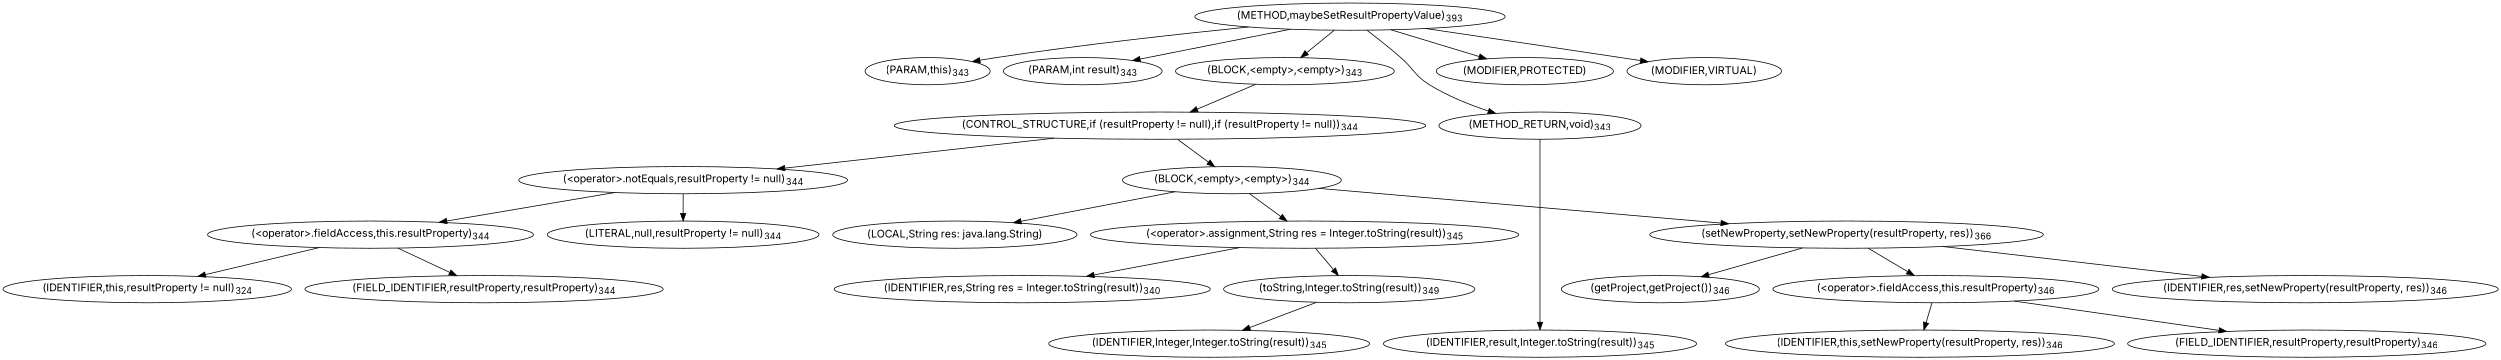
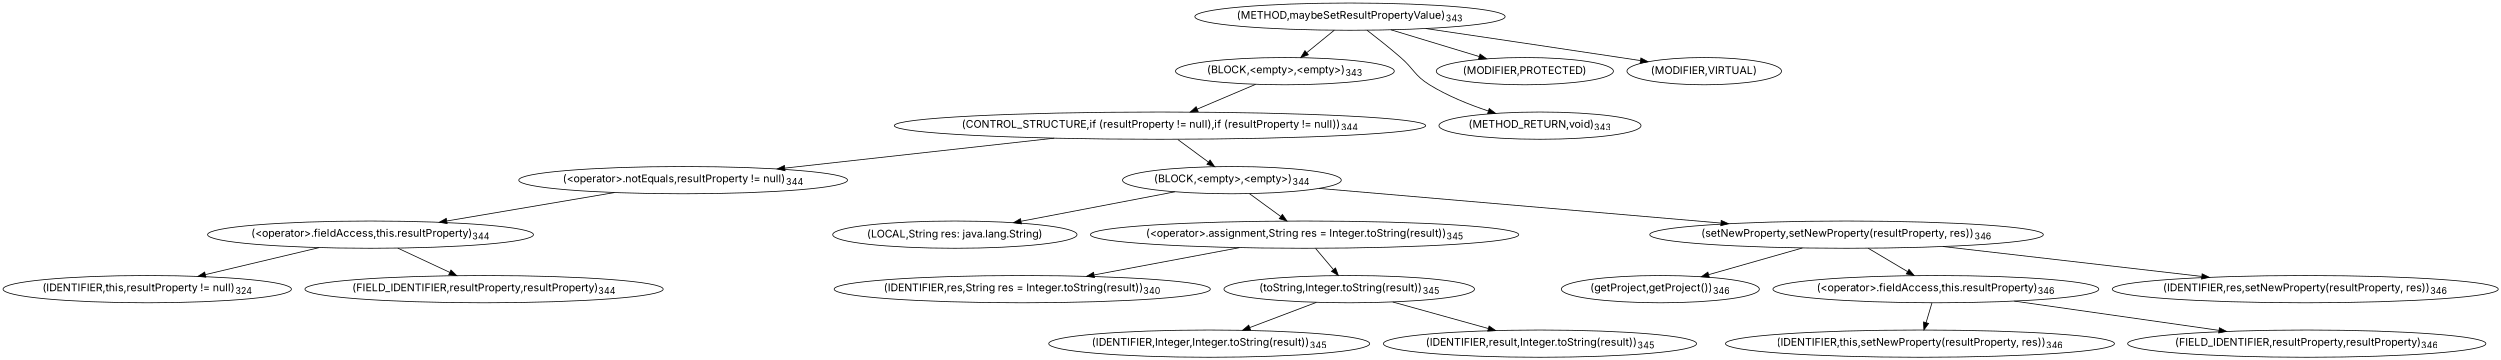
  digraph {
    fontname=Inter
    node [fontname=Inter]
    edge [fontname=Inter]
-   n1 [label=<(METHOD,maybeSetResultPropertyValue)<SUB>393</SUB>>]
-   n2 [label=<(PARAM,this)<SUB>343</SUB>>]
-   n3 [label=<(PARAM,int result)<SUB>343</SUB>>]
+   n1 [label=<(METHOD,maybeSetResultPropertyValue)<SUB>343</SUB>>]
    n4 [label=<(BLOCK,&lt;empty&gt;,&lt;empty&gt;)<SUB>343</SUB>>]
    n5 [label=<(MODIFIER,PROTECTED)>]
    n6 [label=<(MODIFIER,VIRTUAL)>]
    n7 [label=<(METHOD_RETURN,void)<SUB>343</SUB>>]
    n8 [label=<(CONTROL_STRUCTURE,if (resultProperty != null),if (resultProperty != null))<SUB>344</SUB>>]
    n9 [label=<(&lt;operator&gt;.notEquals,resultProperty != null)<SUB>344</SUB>>]
    n10 [label=<(BLOCK,&lt;empty&gt;,&lt;empty&gt;)<SUB>344</SUB>>]
    n11 [label=<(&lt;operator&gt;.fieldAccess,this.resultProperty)<SUB>344</SUB>>]
-   n12 [label=<(LITERAL,null,resultProperty != null)<SUB>344</SUB>>]
    n13 [label=<(LOCAL,String res: java.lang.String)>]
    n14 [label=<(&lt;operator&gt;.assignment,String res = Integer.toString(result))<SUB>345</SUB>>]
-   n15 [label=<(setNewProperty,setNewProperty(resultProperty, res))<SUB>366</SUB>>]
+   n15 [label=<(setNewProperty,setNewProperty(resultProperty, res))<SUB>346</SUB>>]
    n16 [label=<(IDENTIFIER,this,resultProperty != null)<SUB>324</SUB>>]
    n17 [label=<(FIELD_IDENTIFIER,resultProperty,resultProperty)<SUB>344</SUB>>]
    n18 [label=<(IDENTIFIER,res,String res = Integer.toString(result))<SUB>340</SUB>>]
-   n19 [label=<(toString,Integer.toString(result))<SUB>349</SUB>>]
+   n19 [label=<(toString,Integer.toString(result))<SUB>345</SUB>>]
    n20 [label=<(getProject,getProject())<SUB>346</SUB>>]
    n21 [label=<(&lt;operator&gt;.fieldAccess,this.resultProperty)<SUB>346</SUB>>]
    n22 [label=<(IDENTIFIER,res,setNewProperty(resultProperty, res))<SUB>346</SUB>>]
    n23 [label=<(IDENTIFIER,Integer,Integer.toString(result))<SUB>345</SUB>>]
    n24 [label=<(IDENTIFIER,result,Integer.toString(result))<SUB>345</SUB>>]
    n25 [label=<(IDENTIFIER,this,setNewProperty(resultProperty, res))<SUB>346</SUB>>]
    n26 [label=<(FIELD_IDENTIFIER,resultProperty,resultProperty)<SUB>346</SUB>>]
-   n1 -> n2
-   n1 -> n3
    n1 -> n4
    n1 -> n5
    n1 -> n6
    n1 -> n7
    n4 -> n8
    n8 -> n9
    n8 -> n10
    n9 -> n11
-   n9 -> n12
    n10 -> n13
    n10 -> n14
    n10 -> n15
    n11 -> n16
    n11 -> n17
    n14 -> n18
    n14 -> n19
    n15 -> n20
    n15 -> n21
    n15 -> n22
    n19 -> n23
-   n7 -> n24
+   n19 -> n24
    n21 -> n25
    n21 -> n26
  }
